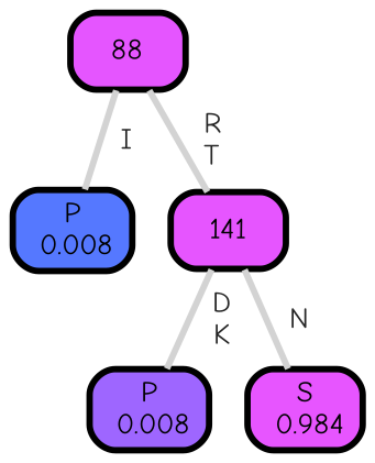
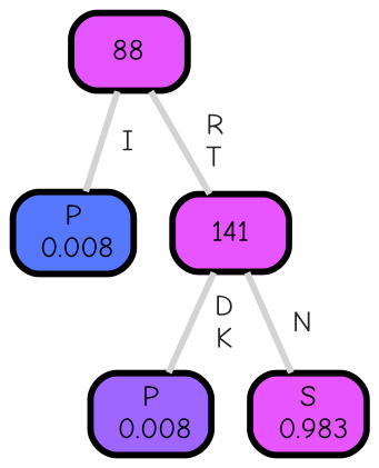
  graph {
    ranksep="0 equally"
    splines=straight
    fontname="Comic Neue"
    node [color=black fontcolor=black fontname="Comic Neue" penwidth=3 shape=box style="filled, rounded"]
    edge [color=lightgray fontcolor=grey14 fontname="Comic Neue" fontweight=bold penwidth=3]
    n1 [fillcolor="#5578ff" label="P\n 0.008"]
    n2 [fillcolor="#e555ff" label=88]
    n3 [fillcolor="#e655ff" label=141]
    n4 [fillcolor="#9e66ff" label="P\n 0.008"]
-   n5 [fillcolor="#e755ff" label="S\n 0.984"]
+   n5 [fillcolor="#e755ff" label="S\n 0.983"]
    subgraph sub_1 {
      rank=same
    }
    n2 -- n1 [label=" I"]
    n2 -- n3 [label=" R\n T"]
    n3 -- n4 [label=" D\n K"]
    n3 -- n5 [label=" N"]
  }
